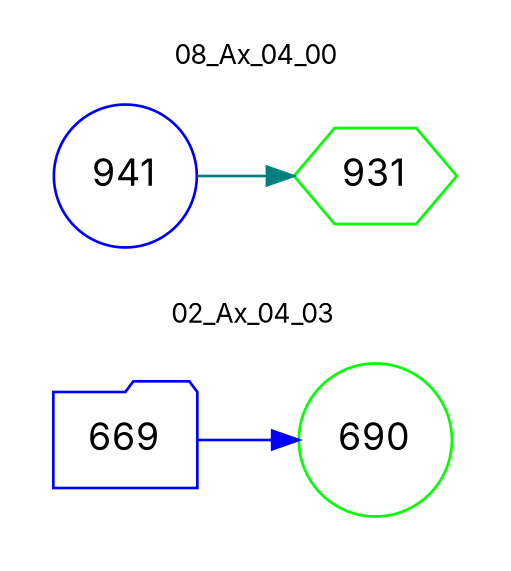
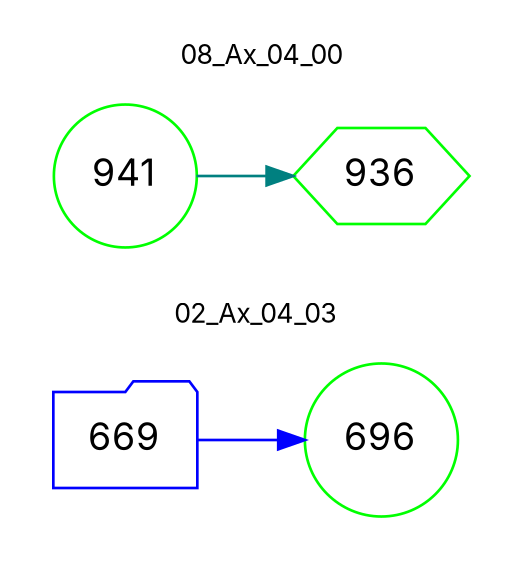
  digraph {
    fontname=Inter
    rankdir=LR
    node [color=blue fontname=Inter shape=circle]
    edge [fontname=Inter]
    n1 [label=669 shape=folder]
-   n2 [color=green label=690]
-   n3 [label=941]
-   n4 [color=green label=931 shape=hexagon]
+   n2 [color=green label=696]
+   n3 [color=green label=941]
+   n4 [color=green label=936 shape=hexagon]
    subgraph cluster_1 {
      color=white
      fontsize=10
      label="02_Ax_04_03"
      n1
      n2
    }
    subgraph cluster_2 {
      color=white
      fontsize=10
      label="08_Ax_04_00"
      n3
      n4
    }
    n1 -> n2 [color=blue]
    n3 -> n4 [color=teal]
  }
